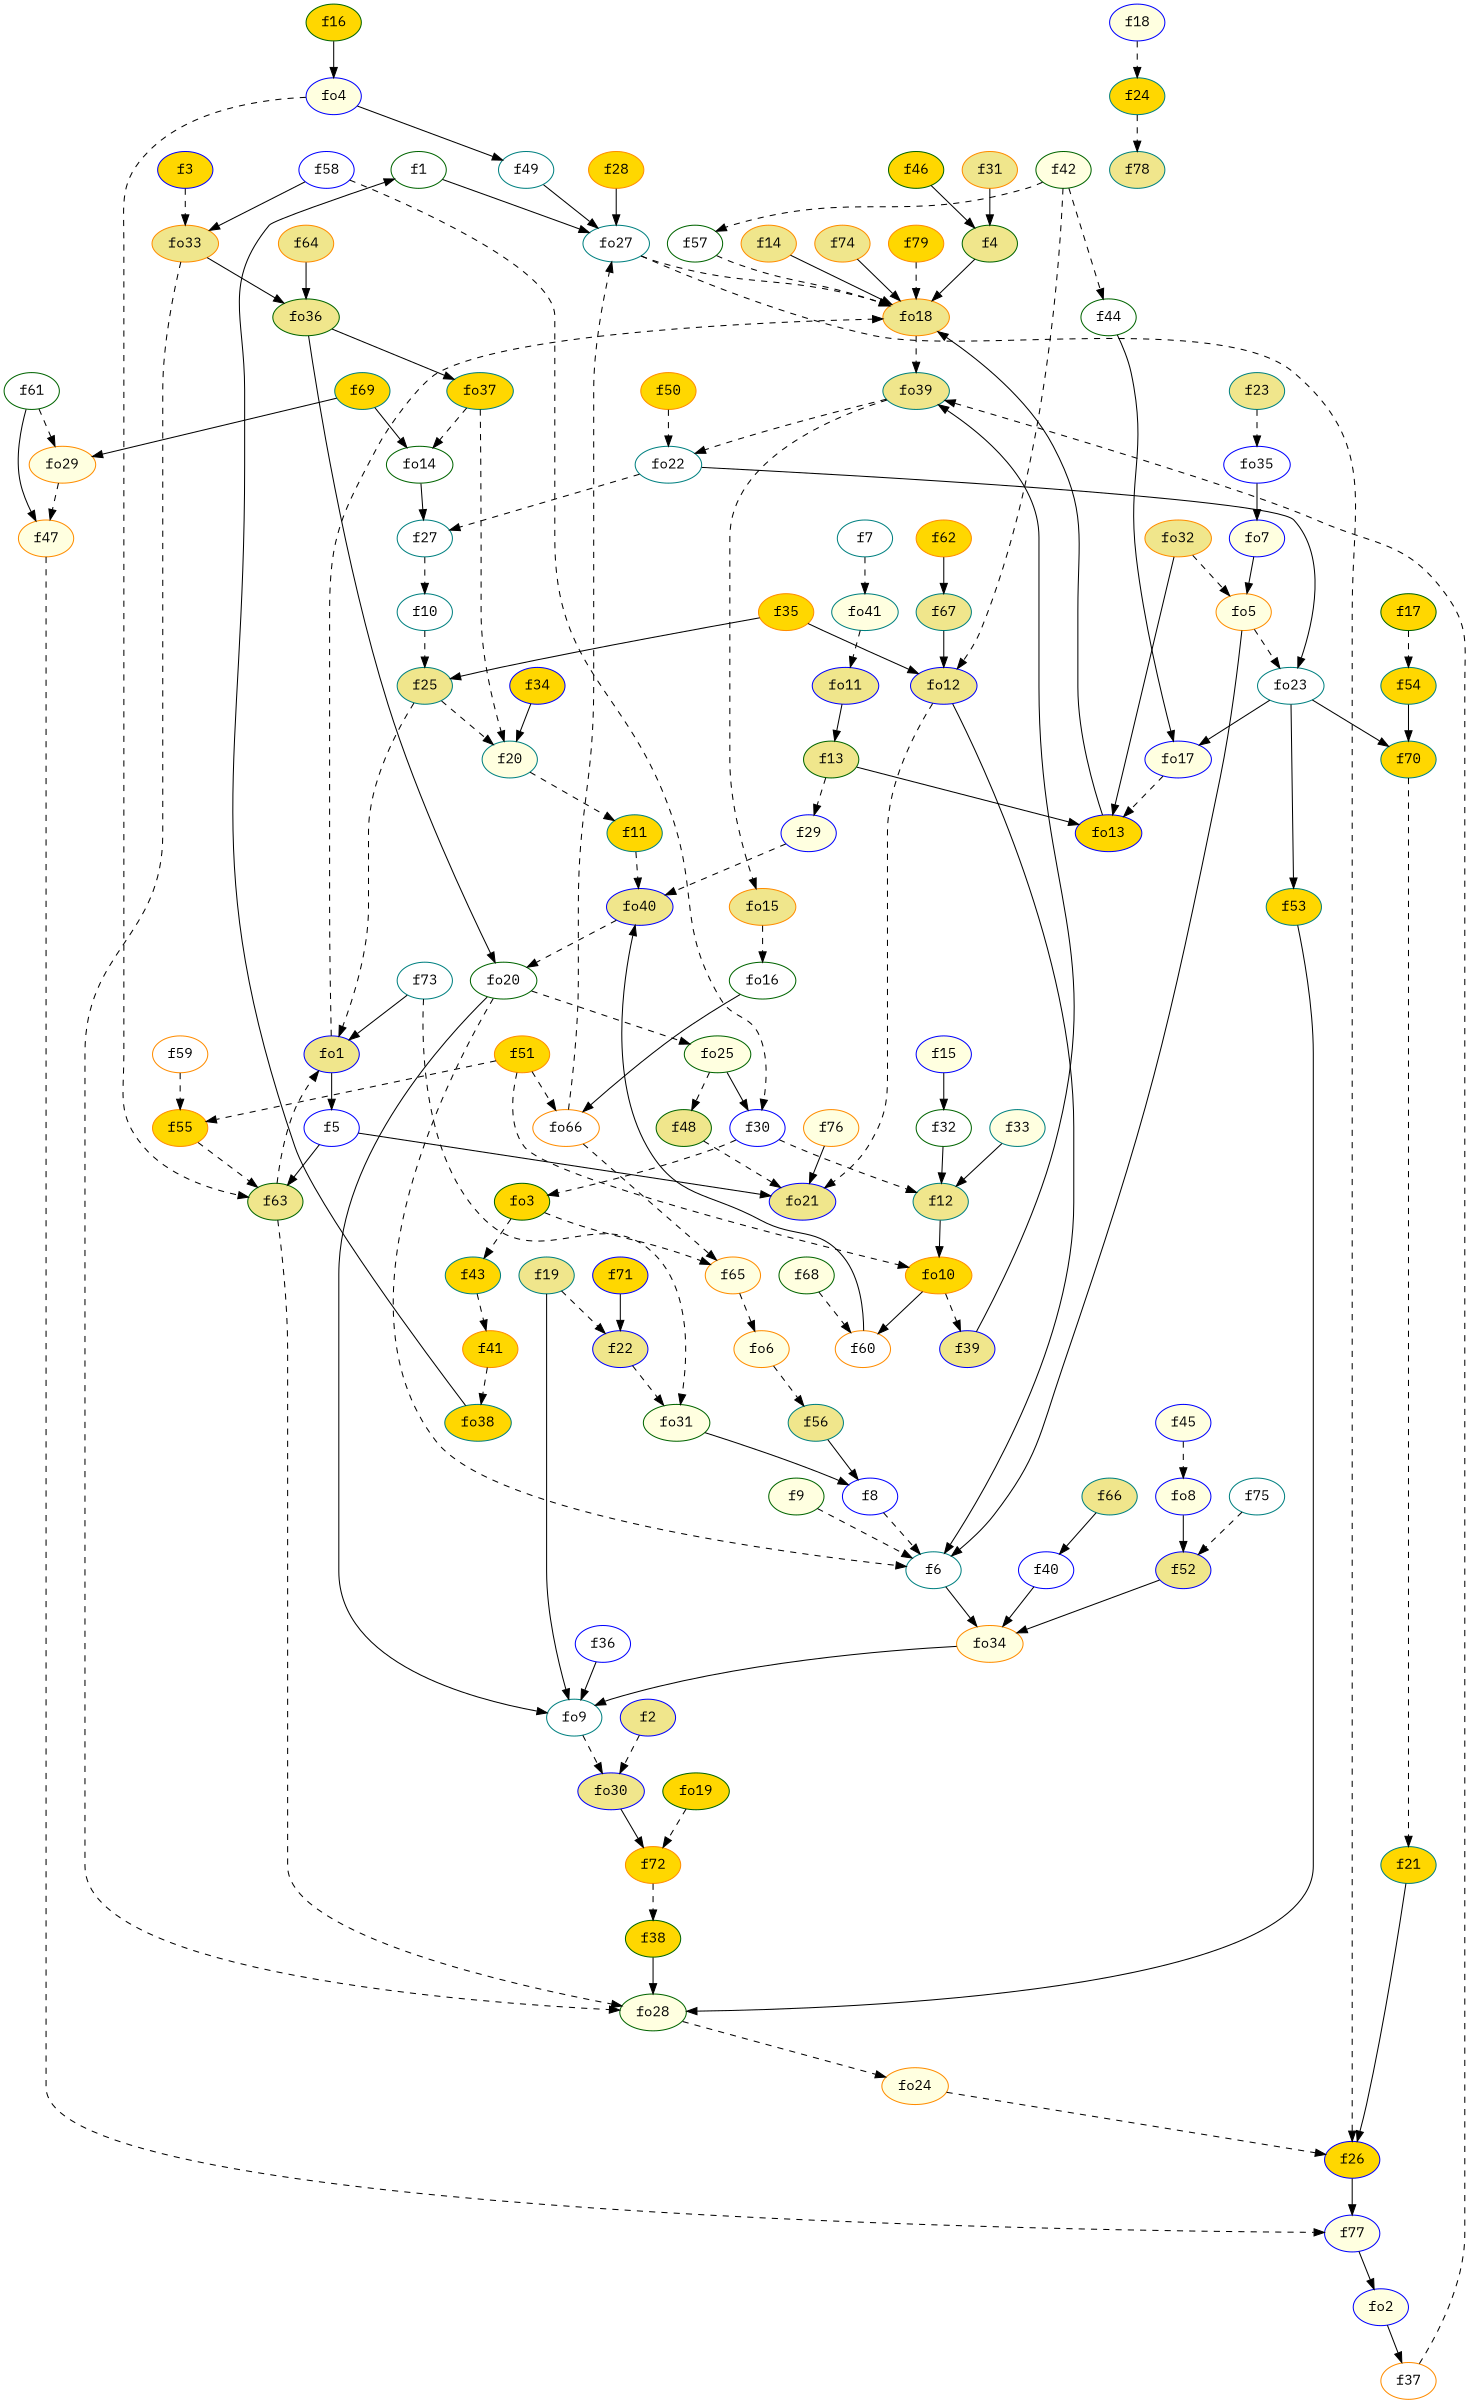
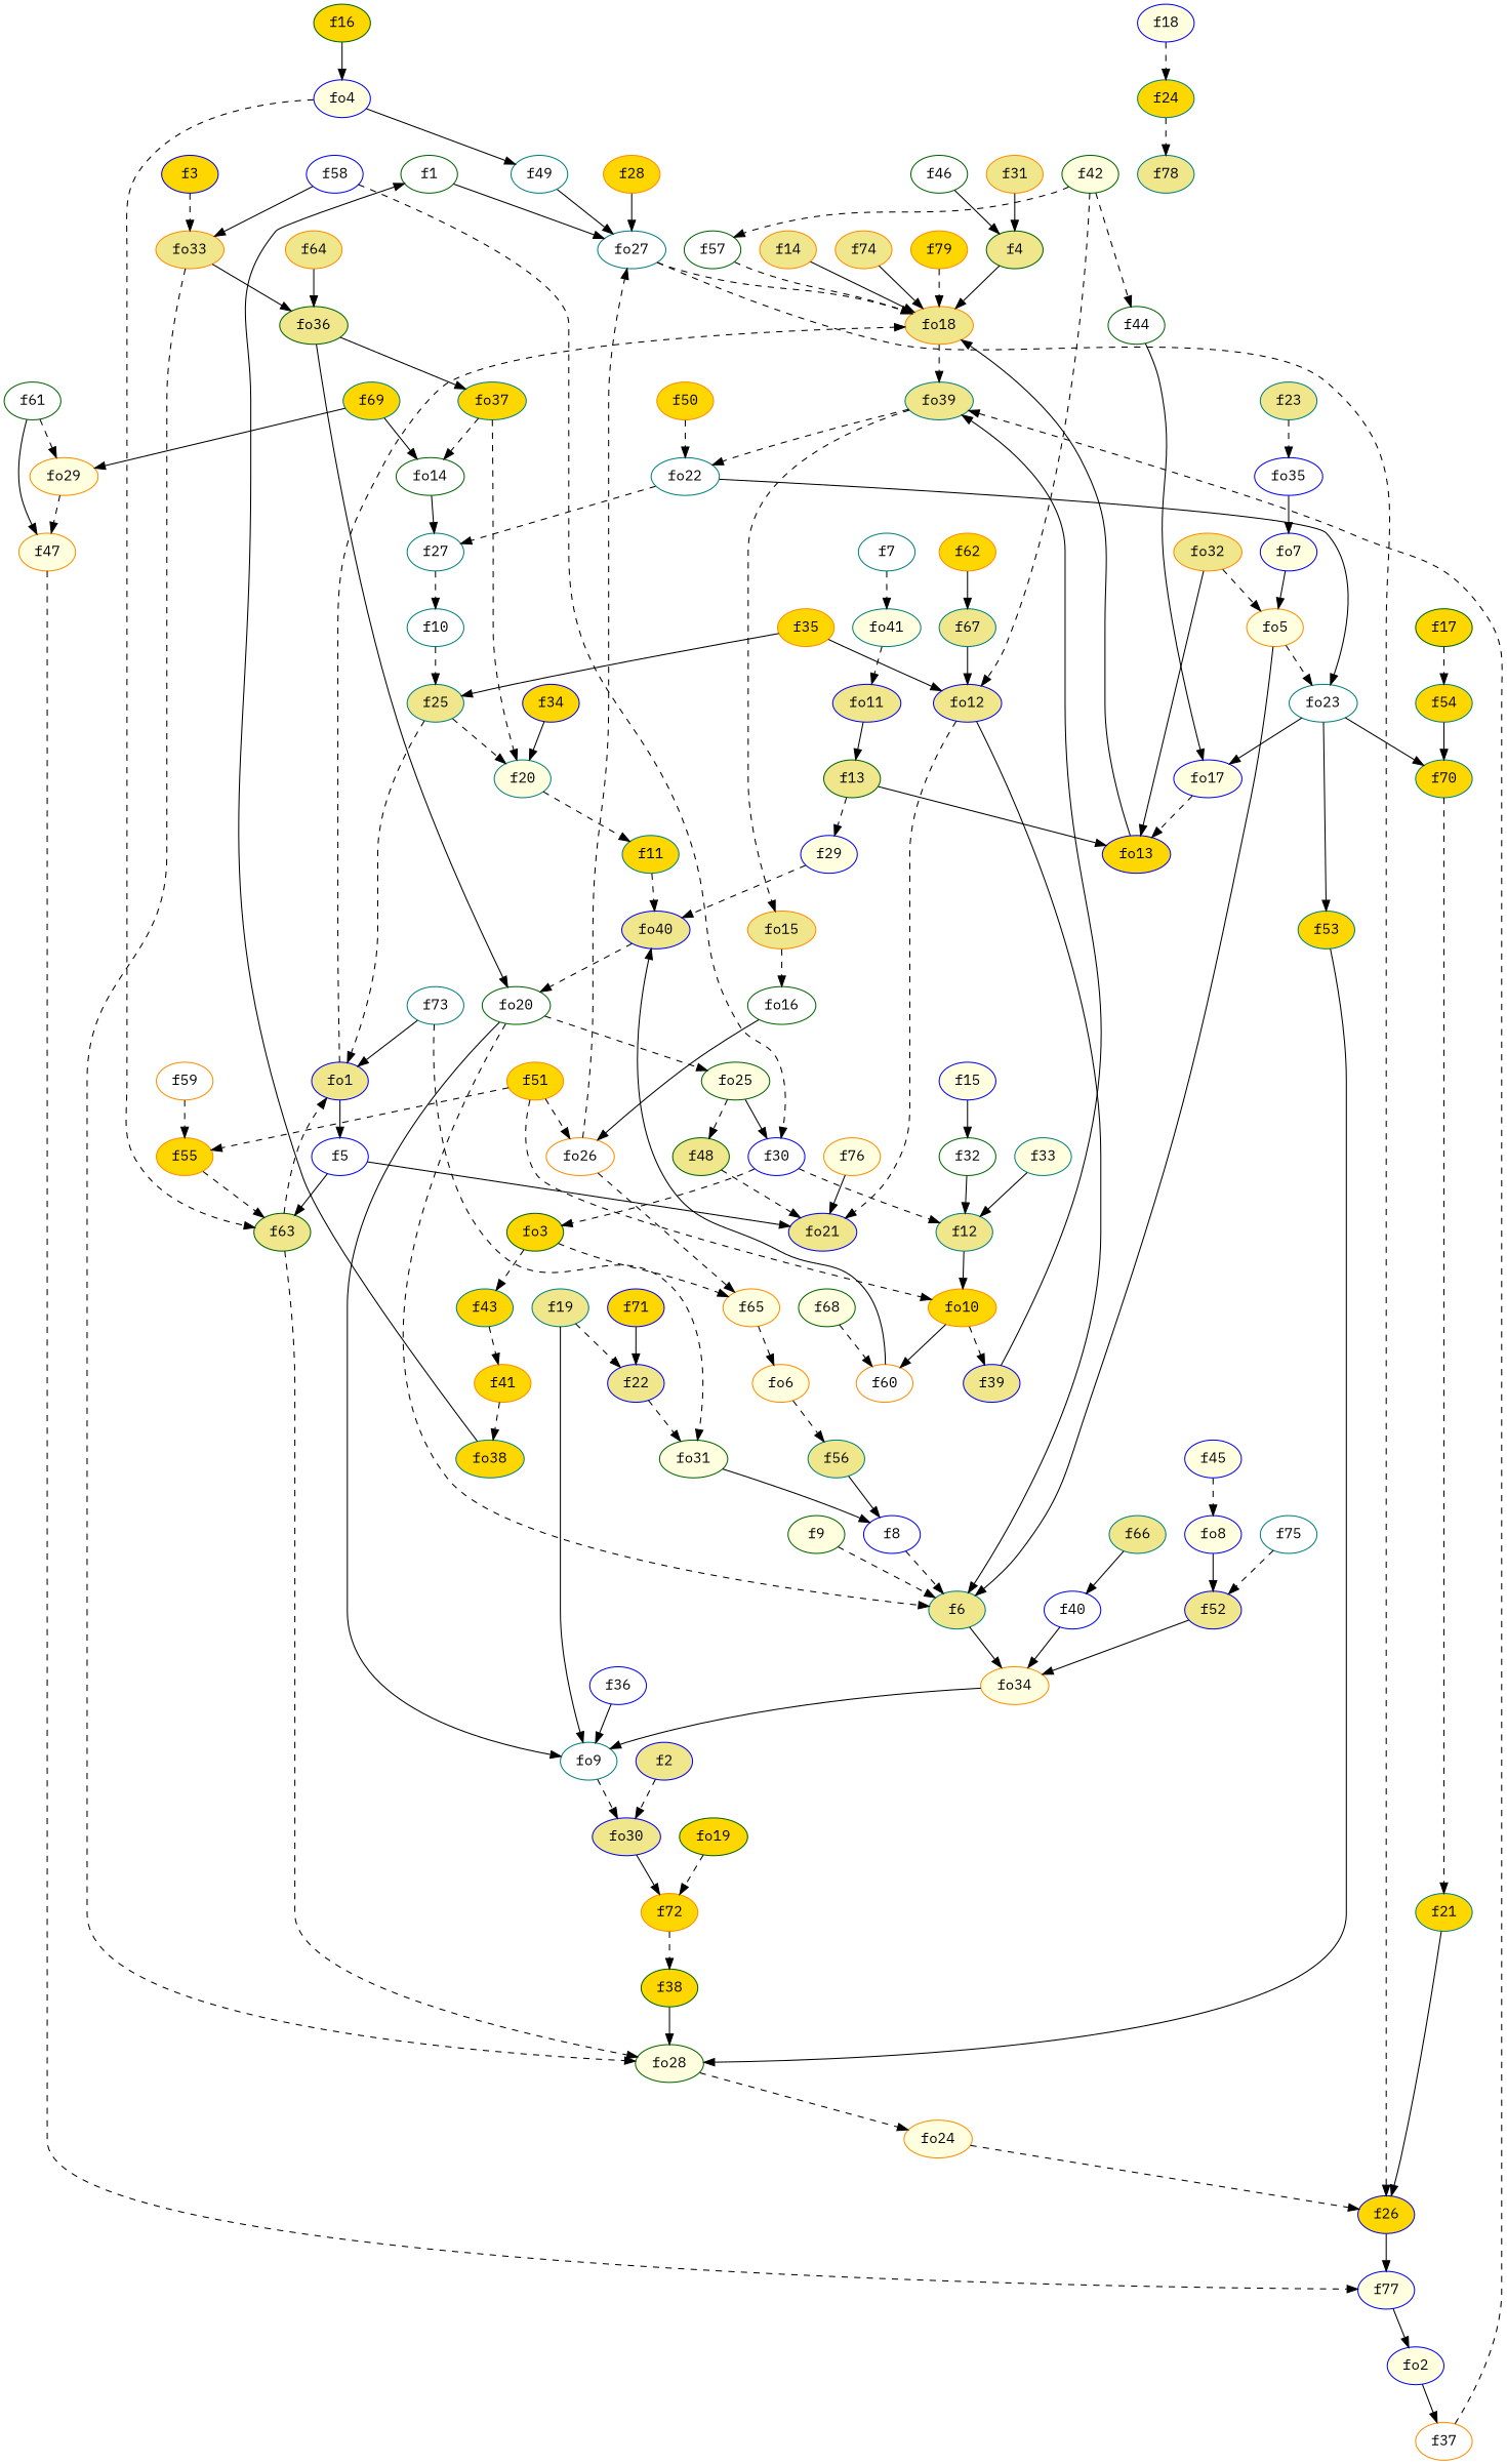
  strict digraph {
    fontname="IBM Plex Mono"
    node [color=teal fillcolor=khaki fontname="IBM Plex Mono" style=filled]
    edge [fontname="IBM Plex Mono" style=dashed weight=2]
    f1 [color=darkgreen fillcolor=white]
    fo27 [fillcolor=white]
    fo18 [color=darkorange]
    f26 [color=blue fillcolor=gold]
    f2 [color=blue]
    fo30 [color=blue]
    f72 [color=darkorange fillcolor=gold]
    f3 [color=blue fillcolor=gold]
    fo33 [color=darkorange]
    fo28 [color=darkgreen fillcolor=lightyellow]
    fo36 [color=darkgreen]
    f4 [color=darkgreen]
    fo39
    f5 [color=blue fillcolor=white]
    f63 [color=darkgreen]
    fo21 [color=blue]
    fo1 [color=blue]
    fo34 [color=darkorange fillcolor=lightyellow]
-   f6 [fillcolor=white]
+   f6
    fo9 [fillcolor=white]
    f7 [fillcolor=white]
    fo41 [fillcolor=lightyellow]
    fo11 [color=blue]
    f8 [color=blue fillcolor=white]
    f9 [color=darkgreen fillcolor=lightyellow]
    f10 [fillcolor=white]
    f25
    f20 [fillcolor=lightyellow]
    f11 [fillcolor=gold]
    fo40 [color=blue]
    fo20 [color=darkgreen fillcolor=white]
    fo10 [color=darkorange fillcolor=gold]
    f12
    f39 [color=blue]
    f60 [color=darkorange fillcolor=white]
    f13 [color=darkgreen]
    f29 [color=blue fillcolor=lightyellow]
    fo13 [color=blue fillcolor=gold]
    f14 [color=darkorange]
    f15 [color=blue fillcolor=lightyellow]
    f32 [color=darkgreen fillcolor=white]
    f16 [color=darkgreen fillcolor=gold]
    fo4 [color=blue fillcolor=lightyellow]
    f49 [fillcolor=white]
    f17 [color=darkgreen fillcolor=gold]
    f54 [fillcolor=gold]
    f70 [fillcolor=gold]
    f18 [color=blue fillcolor=lightyellow]
    f24 [fillcolor=gold]
    f78
    f22 [color=blue]
    f19
    fo31 [color=darkgreen fillcolor=lightyellow]
    f21 [fillcolor=gold]
    f77 [color=blue fillcolor=lightyellow]
    fo35 [color=blue fillcolor=white]
    f23
    fo7 [color=blue fillcolor=lightyellow]
    fo2 [color=blue fillcolor=lightyellow]
    f27 [fillcolor=white]
    f28 [color=darkorange fillcolor=gold]
    f30 [color=blue fillcolor=white]
    fo3 [color=darkgreen fillcolor=gold]
    f43 [fillcolor=gold]
    f65 [color=darkorange fillcolor=lightyellow]
    f31 [color=darkorange]
    f33 [fillcolor=lightyellow]
    f34 [color=blue fillcolor=gold]
    f35 [color=darkorange fillcolor=gold]
    fo12 [color=blue]
    f36 [color=blue fillcolor=white]
    f37 [color=darkorange fillcolor=white]
    fo22 [fillcolor=white]
    fo15 [color=darkorange]
    f38 [color=darkgreen fillcolor=gold]
    fo24 [color=darkorange fillcolor=lightyellow]
    f40 [color=blue fillcolor=white]
    f41 [color=darkorange fillcolor=gold]
    fo38 [fillcolor=gold]
    f42 [color=darkgreen fillcolor=lightyellow]
    f44 [color=darkgreen fillcolor=white]
    f57 [color=darkgreen fillcolor=white]
    fo17 [color=blue fillcolor=lightyellow]
    f45 [color=blue fillcolor=lightyellow]
    fo8 [color=blue fillcolor=lightyellow]
    f52 [color=blue]
-   f46 [color=darkgreen fillcolor=gold]
+   f46 [color=darkgreen fillcolor=white]
    f47 [color=darkorange fillcolor=lightyellow]
    f48 [color=darkgreen]
    f50 [color=darkorange fillcolor=gold]
    fo23 [fillcolor=white]
    f51 [color=darkorange fillcolor=gold]
    f55 [color=darkorange fillcolor=gold]
-   fo26 [color=darkorange fillcolor=white label=fo66]
+   fo26 [color=darkorange fillcolor=white]
    f53 [fillcolor=gold]
    f59 [color=darkorange fillcolor=white]
    f56
    f58 [color=blue fillcolor=white]
    f61 [color=darkgreen fillcolor=white]
    fo29 [color=darkorange fillcolor=lightyellow]
    f62 [color=darkorange fillcolor=gold]
    f67
    f64 [color=darkorange]
    fo37 [fillcolor=gold]
    fo6 [color=darkorange fillcolor=lightyellow]
    f66
    f68 [color=darkgreen fillcolor=lightyellow]
    f69 [fillcolor=gold]
    fo14 [color=darkgreen fillcolor=white]
    f71 [color=blue fillcolor=gold]
    f73 [fillcolor=white]
    f74 [color=darkorange]
    f75 [fillcolor=white]
    f76 [color=darkorange fillcolor=lightyellow]
    f79 [color=darkorange fillcolor=gold]
    fo5 [color=darkorange fillcolor=lightyellow]
    fo16 [color=darkgreen fillcolor=white]
    fo19 [color=darkgreen fillcolor=gold]
    fo25 [color=darkgreen fillcolor=lightyellow]
    fo32 [color=darkorange]
    f1 -> fo27 [style=solid]
    fo27 -> fo18
    fo27 -> f26
    fo18 -> fo39
    f26 -> f77 [style=solid]
    f2 -> fo30
    fo30 -> f72 [style=solid]
    f72 -> f38
    f3 -> fo33
    fo33 -> fo28
    fo33 -> fo36 [style=solid]
    fo28 -> fo24
    fo36 -> fo20 [style=solid]
    fo36 -> fo37 [style=solid]
    f4 -> fo18 [style=solid]
    fo39 -> fo22
    fo39 -> fo15
    f5 -> f63 [style=solid]
    f5 -> fo21 [style=solid]
    f63 -> fo28
    f63 -> fo1
    fo1 -> fo18
    fo1 -> f5 [style=solid]
    fo34 -> fo9 [style=solid]
    f6 -> fo34 [style=solid]
    fo9 -> fo30
    f7 -> fo41
    fo41 -> fo11
    fo11 -> f13 [style=solid]
    f8 -> f6
    f9 -> f6
    f10 -> f25
    f25 -> fo1
    f25 -> f20
    f20 -> f11
    f11 -> fo40
    fo40 -> fo20
    fo20 -> f6
    fo20 -> fo9 [style=solid]
    fo20 -> fo25
    fo10 -> f39
    fo10 -> f60 [style=solid]
    f12 -> fo10 [style=solid]
    f39 -> fo39 [style=solid]
    f60 -> fo40 [style=solid]
    f13 -> f29
    f13 -> fo13 [style=solid]
    f29 -> fo40
    fo13 -> fo18 [style=solid]
    f14 -> fo18 [style=solid]
    f15 -> f32 [style=solid]
    f32 -> f12 [style=solid]
    f16 -> fo4 [style=solid]
    fo4 -> f63
    fo4 -> f49 [style=solid]
    f49 -> fo27 [style=solid]
    f17 -> f54
    f54 -> f70 [style=solid]
    f70 -> f21
    f18 -> f24
    f24 -> f78
    f22 -> fo31
    f19 -> fo9 [style=solid]
    f19 -> f22
    fo31 -> f8 [style=solid]
    f21 -> f26 [style=solid]
    f77 -> fo2 [style=solid]
    fo35 -> fo7 [style=solid]
    f23 -> fo35
    fo7 -> fo5 [style=solid]
    fo2 -> f37 [style=solid]
    f27 -> f10
    f28 -> fo27 [style=solid]
    f30 -> f12
    f30 -> fo3
    fo3 -> f43
    fo3 -> f65
    f43 -> f41
    f65 -> fo6
    f31 -> f4 [style=solid]
    f33 -> f12 [style=solid]
    f34 -> f20 [style=solid]
    f35 -> f25 [style=solid]
    f35 -> fo12 [style=solid]
    fo12 -> fo21
    fo12 -> f6 [style=solid]
    f36 -> fo9 [style=solid]
    f37 -> fo39
    fo22 -> f27
    fo22 -> fo23 [style=solid]
    fo15 -> fo16
    f38 -> fo28 [style=solid]
    fo24 -> f26
    f40 -> fo34 [style=solid]
    f41 -> fo38
    fo38 -> f1 [style=solid]
    f42 -> fo12
    f42 -> f44
    f42 -> f57
    f44 -> fo17 [style=solid]
    f57 -> fo18
    fo17 -> fo13
    f45 -> fo8
    fo8 -> f52 [style=solid]
    f52 -> fo34 [style=solid]
    f46 -> f4 [style=solid]
    f47 -> f77
    f48 -> fo21
    f50 -> fo22
    fo23 -> f70 [style=solid]
    fo23 -> fo17 [style=solid]
    fo23 -> f53 [style=solid]
    f51 -> fo10
    f51 -> f55
    f51 -> fo26
    f55 -> f63
    fo26 -> fo27
    fo26 -> f65
    f53 -> fo28 [style=solid]
    f59 -> f55
    f56 -> f8 [style=solid]
    f58 -> fo33 [style=solid]
    f58 -> f30
    f61 -> f47 [style=solid]
    f61 -> fo29
    fo29 -> f47
    f62 -> f67 [style=solid]
    f67 -> fo12 [style=solid]
    f64 -> fo36 [style=solid]
    fo37 -> f20
    fo37 -> fo14
    fo6 -> f56
    f66 -> f40 [style=solid]
    f68 -> f60
    f69 -> fo29 [style=solid]
    f69 -> fo14 [style=solid]
    fo14 -> f27 [style=solid]
    f71 -> f22 [style=solid]
    f73 -> fo1 [style=solid]
    f73 -> fo31
    f74 -> fo18 [style=solid]
    f75 -> f52
    f76 -> fo21 [style=solid]
    f79 -> fo18
    fo5 -> f6 [style=solid]
    fo5 -> fo23
    fo16 -> fo26 [style=solid]
    fo19 -> f72
    fo25 -> f30 [style=solid]
    fo25 -> f48
    fo32 -> fo13 [style=solid]
    fo32 -> fo5
  }
